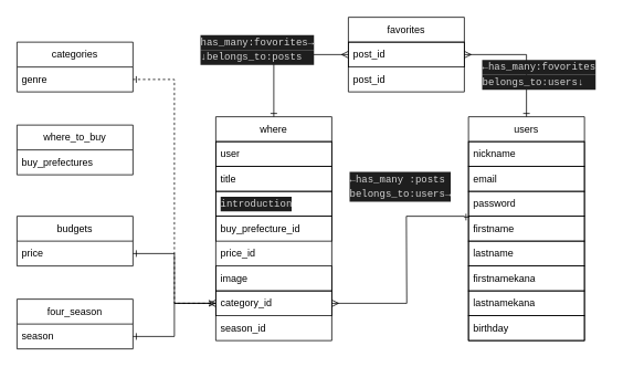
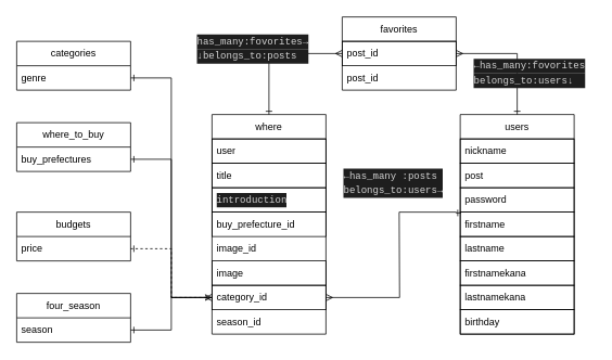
  <mxCell id="0" />
  <mxCell id="1" parent="0" />
  <mxCell id="2" value="users" style="swimlane;fontStyle=0;childLayout=stackLayout;horizontal=1;startSize=30;horizontalStack=0;resizeParent=1;resizeParentMax=0;resizeLast=0;collapsible=1;marginBottom=0;whiteSpace=wrap;html=1;" parent="1" vertex="1"><mxGeometry x="565" y="140" width="140" height="270" as="geometry" /></mxCell>
  <mxCell id="3" value="nickname" style="text;strokeColor=default;fillColor=none;align=left;verticalAlign=middle;spacingLeft=4;spacingRight=4;overflow=hidden;points=[[0,0.5],[1,0.5]];portConstraint=eastwest;rotatable=0;whiteSpace=wrap;html=1;" parent="2" vertex="1"><mxGeometry y="30" width="140" height="30" as="geometry" /></mxCell>
- <mxCell id="4" value="email" style="text;strokeColor=default;fillColor=none;align=left;verticalAlign=middle;spacingLeft=4;spacingRight=4;overflow=hidden;points=[[0,0.5],[1,0.5]];portConstraint=eastwest;rotatable=0;whiteSpace=wrap;html=1;" parent="2" vertex="1"><mxGeometry y="60" width="140" height="30" as="geometry" /></mxCell>
+ <mxCell id="4" value="post" style="text;strokeColor=default;fillColor=none;align=left;verticalAlign=middle;spacingLeft=4;spacingRight=4;overflow=hidden;points=[[0,0.5],[1,0.5]];portConstraint=eastwest;rotatable=0;whiteSpace=wrap;html=1;" parent="2" vertex="1"><mxGeometry y="60" width="140" height="30" as="geometry" /></mxCell>
  <mxCell id="5" value="password" style="text;strokeColor=default;fillColor=none;align=left;verticalAlign=middle;spacingLeft=4;spacingRight=4;overflow=hidden;points=[[0,0.5],[1,0.5]];portConstraint=eastwest;rotatable=0;whiteSpace=wrap;html=1;" parent="2" vertex="1"><mxGeometry y="90" width="140" height="30" as="geometry" /></mxCell>
  <mxCell id="6" value="firstname" style="text;strokeColor=default;fillColor=none;align=left;verticalAlign=middle;spacingLeft=4;spacingRight=4;overflow=hidden;points=[[0,0.5],[1,0.5]];portConstraint=eastwest;rotatable=0;whiteSpace=wrap;html=1;" parent="2" vertex="1"><mxGeometry y="120" width="140" height="30" as="geometry" /></mxCell>
  <mxCell id="7" value="lastname" style="text;strokeColor=default;fillColor=none;align=left;verticalAlign=middle;spacingLeft=4;spacingRight=4;overflow=hidden;points=[[0,0.5],[1,0.5]];portConstraint=eastwest;rotatable=0;whiteSpace=wrap;html=1;" parent="2" vertex="1"><mxGeometry y="150" width="140" height="30" as="geometry" /></mxCell>
  <mxCell id="8" value="firstnamekana" style="text;strokeColor=default;fillColor=none;align=left;verticalAlign=middle;spacingLeft=4;spacingRight=4;overflow=hidden;points=[[0,0.5],[1,0.5]];portConstraint=eastwest;rotatable=0;whiteSpace=wrap;html=1;" parent="2" vertex="1"><mxGeometry y="180" width="140" height="30" as="geometry" /></mxCell>
  <mxCell id="9" value="lastnamekana" style="text;strokeColor=default;fillColor=none;align=left;verticalAlign=middle;spacingLeft=4;spacingRight=4;overflow=hidden;points=[[0,0.5],[1,0.5]];portConstraint=eastwest;rotatable=0;whiteSpace=wrap;html=1;" parent="2" vertex="1"><mxGeometry y="210" width="140" height="30" as="geometry" /></mxCell>
  <mxCell id="10" value="birthday" style="text;strokeColor=default;fillColor=none;align=left;verticalAlign=middle;spacingLeft=4;spacingRight=4;overflow=hidden;points=[[0,0.5],[1,0.5]];portConstraint=eastwest;rotatable=0;whiteSpace=wrap;html=1;" parent="2" vertex="1"><mxGeometry y="240" width="140" height="30" as="geometry" /></mxCell>
  <mxCell id="11" value="where" style="swimlane;fontStyle=0;childLayout=stackLayout;horizontal=1;startSize=30;horizontalStack=0;resizeParent=1;resizeParentMax=0;resizeLast=0;collapsible=1;marginBottom=0;whiteSpace=wrap;html=1;" parent="1" vertex="1"><mxGeometry x="260" y="140" width="140" height="270" as="geometry" /></mxCell>
  <mxCell id="12" value="user" style="text;strokeColor=default;fillColor=none;align=left;verticalAlign=middle;spacingLeft=4;spacingRight=4;overflow=hidden;points=[[0,0.5],[1,0.5]];portConstraint=eastwest;rotatable=0;whiteSpace=wrap;html=1;" parent="11" vertex="1"><mxGeometry y="30" width="140" height="30" as="geometry" /></mxCell>
  <mxCell id="13" value="title" style="text;strokeColor=default;fillColor=none;align=left;verticalAlign=middle;spacingLeft=4;spacingRight=4;overflow=hidden;points=[[0,0.5],[1,0.5]];portConstraint=eastwest;rotatable=0;whiteSpace=wrap;html=1;" parent="11" vertex="1"><mxGeometry y="60" width="140" height="30" as="geometry" /></mxCell>
  <mxCell id="14" value="&lt;div style=&quot;color: rgb(212 , 212 , 212) ; background-color: rgb(30 , 30 , 30) ; font-family: &amp;#34;menlo&amp;#34; , &amp;#34;monaco&amp;#34; , &amp;#34;courier new&amp;#34; , monospace ; line-height: 18px&quot;&gt;introduction&lt;/div&gt;" style="text;strokeColor=default;fillColor=none;align=left;verticalAlign=middle;spacingLeft=4;spacingRight=4;overflow=hidden;points=[[0,0.5],[1,0.5]];portConstraint=eastwest;rotatable=0;whiteSpace=wrap;html=1;" parent="11" vertex="1"><mxGeometry y="90" width="140" height="30" as="geometry" /></mxCell>
  <mxCell id="15" value="buy_prefecture_id" style="text;strokeColor=default;fillColor=none;align=left;verticalAlign=middle;spacingLeft=4;spacingRight=4;overflow=hidden;points=[[0,0.5],[1,0.5]];portConstraint=eastwest;rotatable=0;whiteSpace=wrap;html=1;" parent="11" vertex="1"><mxGeometry y="120" width="140" height="30" as="geometry" /></mxCell>
- <mxCell id="16" value="price_id" style="text;strokeColor=none;fillColor=none;align=left;verticalAlign=middle;spacingLeft=4;spacingRight=4;overflow=hidden;points=[[0,0.5],[1,0.5]];portConstraint=eastwest;rotatable=0;whiteSpace=wrap;html=1;" parent="11" vertex="1"><mxGeometry y="150" width="140" height="30" as="geometry" /></mxCell>
+ <mxCell id="16" value="image_id" style="text;strokeColor=none;fillColor=none;align=left;verticalAlign=middle;spacingLeft=4;spacingRight=4;overflow=hidden;points=[[0,0.5],[1,0.5]];portConstraint=eastwest;rotatable=0;whiteSpace=wrap;html=1;" parent="11" vertex="1"><mxGeometry y="150" width="140" height="30" as="geometry" /></mxCell>
  <mxCell id="17" value="image" style="text;strokeColor=default;fillColor=none;align=left;verticalAlign=middle;spacingLeft=4;spacingRight=4;overflow=hidden;points=[[0,0.5],[1,0.5]];portConstraint=eastwest;rotatable=0;whiteSpace=wrap;html=1;" parent="11" vertex="1"><mxGeometry y="180" width="140" height="30" as="geometry" /></mxCell>
  <mxCell id="18" value="category_id" style="text;strokeColor=default;fillColor=none;align=left;verticalAlign=middle;spacingLeft=4;spacingRight=4;overflow=hidden;points=[[0,0.5],[1,0.5]];portConstraint=eastwest;rotatable=0;whiteSpace=wrap;html=1;" parent="11" vertex="1"><mxGeometry y="210" width="140" height="30" as="geometry" /></mxCell>
  <mxCell id="19" value="season_id" style="text;strokeColor=none;fillColor=none;align=left;verticalAlign=middle;spacingLeft=4;spacingRight=4;overflow=hidden;points=[[0,0.5],[1,0.5]];portConstraint=eastwest;rotatable=0;whiteSpace=wrap;html=1;" parent="11" vertex="1"><mxGeometry y="240" width="140" height="30" as="geometry" /></mxCell>
  <mxCell id="20" value="categories" style="swimlane;fontStyle=0;childLayout=stackLayout;horizontal=1;startSize=30;horizontalStack=0;resizeParent=1;resizeParentMax=0;resizeLast=0;collapsible=1;marginBottom=0;whiteSpace=wrap;html=1;" parent="1" vertex="1"><mxGeometry x="20" y="50" width="140" height="60" as="geometry" /></mxCell>
  <mxCell id="21" value="genre" style="text;strokeColor=none;fillColor=none;align=left;verticalAlign=middle;spacingLeft=4;spacingRight=4;overflow=hidden;points=[[0,0.5],[1,0.5]];portConstraint=eastwest;rotatable=0;whiteSpace=wrap;html=1;" parent="20" vertex="1"><mxGeometry y="30" width="140" height="30" as="geometry" /></mxCell>
  <mxCell id="22" value="where_to_buy" style="swimlane;fontStyle=0;childLayout=stackLayout;horizontal=1;startSize=30;horizontalStack=0;resizeParent=1;resizeParentMax=0;resizeLast=0;collapsible=1;marginBottom=0;whiteSpace=wrap;html=1;" parent="1" vertex="1"><mxGeometry x="20" y="150" width="140" height="60" as="geometry" /></mxCell>
  <mxCell id="23" value="&lt;span style=&quot;text-align: center;&quot;&gt;buy_prefectures&lt;/span&gt;" style="text;strokeColor=none;fillColor=none;align=left;verticalAlign=middle;spacingLeft=4;spacingRight=4;overflow=hidden;points=[[0,0.5],[1,0.5]];portConstraint=eastwest;rotatable=0;whiteSpace=wrap;html=1;" parent="22" vertex="1"><mxGeometry y="30" width="140" height="30" as="geometry" /></mxCell>
  <mxCell id="24" value="budgets" style="swimlane;fontStyle=0;childLayout=stackLayout;horizontal=1;startSize=30;horizontalStack=0;resizeParent=1;resizeParentMax=0;resizeLast=0;collapsible=1;marginBottom=0;whiteSpace=wrap;html=1;" parent="1" vertex="1"><mxGeometry x="20" y="260" width="140" height="60" as="geometry" /></mxCell>
  <mxCell id="25" value="&lt;span style=&quot;text-align: center;&quot;&gt;price&lt;/span&gt;" style="text;strokeColor=none;fillColor=none;align=left;verticalAlign=middle;spacingLeft=4;spacingRight=4;overflow=hidden;points=[[0,0.5],[1,0.5]];portConstraint=eastwest;rotatable=0;whiteSpace=wrap;html=1;" parent="24" vertex="1"><mxGeometry y="30" width="140" height="30" as="geometry" /></mxCell>
  <mxCell id="26" value="four_season" style="swimlane;fontStyle=0;childLayout=stackLayout;horizontal=1;startSize=30;horizontalStack=0;resizeParent=1;resizeParentMax=0;resizeLast=0;collapsible=1;marginBottom=0;whiteSpace=wrap;html=1;" parent="1" vertex="1"><mxGeometry x="20" y="360" width="140" height="60" as="geometry" /></mxCell>
  <mxCell id="27" value="&lt;span style=&quot;text-align: center;&quot;&gt;season&lt;/span&gt;" style="text;strokeColor=none;fillColor=none;align=left;verticalAlign=middle;spacingLeft=4;spacingRight=4;overflow=hidden;points=[[0,0.5],[1,0.5]];portConstraint=eastwest;rotatable=0;whiteSpace=wrap;html=1;" parent="26" vertex="1"><mxGeometry y="30" width="140" height="30" as="geometry" /></mxCell>
  <mxCell id="28" style="edgeStyle=orthogonalEdgeStyle;rounded=0;orthogonalLoop=1;jettySize=auto;html=1;exitX=1;exitY=0.5;exitDx=0;exitDy=0;entryX=0;entryY=0.5;entryDx=0;entryDy=0;startArrow=ERone;startFill=0;endArrow=classic;endFill=0;" parent="1" source="27" target="18" edge="1"><mxGeometry relative="1" as="geometry" /></mxCell>
  <mxCell id="29" style="edgeStyle=orthogonalEdgeStyle;rounded=0;orthogonalLoop=1;jettySize=auto;html=1;exitX=1;exitY=0.5;exitDx=0;exitDy=0;startArrow=ERone;startFill=0;endArrow=none;endFill=0;" parent="1" edge="1"><mxGeometry relative="1" as="geometry"><mxPoint x="160" y="405" as="sourcePoint" /><mxPoint x="160" y="405" as="targetPoint" /></mxGeometry></mxCell>
- <mxCell id="30" style="edgeStyle=orthogonalEdgeStyle;rounded=0;orthogonalLoop=1;jettySize=auto;html=1;exitX=1;exitY=0.5;exitDx=0;exitDy=0;entryX=0;entryY=0.5;entryDx=0;entryDy=0;startArrow=ERone;startFill=0;endArrow=none;endFill=0;" parent="1" source="25" target="18" edge="1"><mxGeometry relative="1" as="geometry" /></mxCell>
- <mxCell id="32" style="edgeStyle=orthogonalEdgeStyle;rounded=0;orthogonalLoop=1;jettySize=auto;html=1;exitX=1;exitY=0.5;exitDx=0;exitDy=0;entryX=0;entryY=0.5;entryDx=0;entryDy=0;startArrow=ERone;startFill=0;endArrow=ERmany;endFill=0;dashed=1;" parent="1" source="21" target="18" edge="1"><mxGeometry relative="1" as="geometry" /></mxCell>
+ <mxCell id="30" style="edgeStyle=orthogonalEdgeStyle;rounded=0;orthogonalLoop=1;jettySize=auto;html=1;exitX=1;exitY=0.5;exitDx=0;exitDy=0;entryX=0;entryY=0.5;entryDx=0;entryDy=0;startArrow=ERone;startFill=0;endArrow=none;endFill=0;dashed=1;" parent="1" source="25" target="18" edge="1"><mxGeometry relative="1" as="geometry" /></mxCell>
+ <mxCell id="31" style="edgeStyle=orthogonalEdgeStyle;rounded=0;orthogonalLoop=1;jettySize=auto;html=1;exitX=1;exitY=0.5;exitDx=0;exitDy=0;startArrow=ERone;startFill=0;endArrow=none;endFill=0;" parent="1" source="23" target="18" edge="1"><mxGeometry relative="1" as="geometry" /></mxCell>
+ <mxCell id="32" style="edgeStyle=orthogonalEdgeStyle;rounded=0;orthogonalLoop=1;jettySize=auto;html=1;exitX=1;exitY=0.5;exitDx=0;exitDy=0;entryX=0;entryY=0.5;entryDx=0;entryDy=0;startArrow=ERone;startFill=0;endArrow=ERmany;endFill=0;" parent="1" source="21" target="18" edge="1"><mxGeometry relative="1" as="geometry" /></mxCell>
  <mxCell id="33" style="edgeStyle=orthogonalEdgeStyle;rounded=0;orthogonalLoop=1;jettySize=auto;html=1;startArrow=none;startFill=0;endArrow=ERone;endFill=0;entryX=0.007;entryY=0.033;entryDx=0;entryDy=0;entryPerimeter=0;" parent="1" target="6" edge="1"><mxGeometry relative="1" as="geometry"><mxPoint x="490" y="260" as="sourcePoint" /><mxPoint x="560" y="260" as="targetPoint" /><Array as="points"><mxPoint x="560" y="260" /><mxPoint x="560" y="261" /></Array></mxGeometry></mxCell>
  <mxCell id="34" value="favorites" style="swimlane;fontStyle=0;childLayout=stackLayout;horizontal=1;startSize=30;horizontalStack=0;resizeParent=1;resizeParentMax=0;resizeLast=0;collapsible=1;marginBottom=0;whiteSpace=wrap;html=1;" parent="1" vertex="1"><mxGeometry x="420" y="20" width="140" height="90" as="geometry" /></mxCell>
  <mxCell id="35" value="post_id" style="text;strokeColor=default;fillColor=none;align=left;verticalAlign=middle;spacingLeft=4;spacingRight=4;overflow=hidden;points=[[0,0.5],[1,0.5]];portConstraint=eastwest;rotatable=0;whiteSpace=wrap;html=1;" parent="34" vertex="1"><mxGeometry y="30" width="140" height="30" as="geometry" /></mxCell>
  <mxCell id="36" value="post_id" style="text;strokeColor=none;fillColor=none;align=left;verticalAlign=middle;spacingLeft=4;spacingRight=4;overflow=hidden;points=[[0,0.5],[1,0.5]];portConstraint=eastwest;rotatable=0;whiteSpace=wrap;html=1;" parent="34" vertex="1"><mxGeometry y="60" width="140" height="30" as="geometry" /></mxCell>
  <mxCell id="37" style="edgeStyle=orthogonalEdgeStyle;rounded=0;orthogonalLoop=1;jettySize=auto;html=1;exitX=0;exitY=0.5;exitDx=0;exitDy=0;entryX=0.5;entryY=0;entryDx=0;entryDy=0;startArrow=ERmany;startFill=0;endArrow=ERone;endFill=0;" parent="1" source="35" target="11" edge="1"><mxGeometry relative="1" as="geometry" /></mxCell>
  <mxCell id="38" style="edgeStyle=orthogonalEdgeStyle;rounded=0;orthogonalLoop=1;jettySize=auto;html=1;exitX=1;exitY=0.5;exitDx=0;exitDy=0;startArrow=ERmany;startFill=0;endArrow=ERone;endFill=0;" parent="1" source="35" target="2" edge="1"><mxGeometry relative="1" as="geometry" /></mxCell>
  <mxCell id="39" value="&lt;div style=&quot;color: rgb(212 , 212 , 212) ; background-color: rgb(30 , 30 , 30) ; font-family: &amp;#34;menlo&amp;#34; , &amp;#34;monaco&amp;#34; , &amp;#34;courier new&amp;#34; , monospace ; font-weight: normal ; font-size: 12px ; line-height: 18px&quot;&gt;has_many:fovorites→&lt;/div&gt;&lt;div style=&quot;color: rgb(212 , 212 , 212) ; background-color: rgb(30 , 30 , 30) ; font-family: &amp;#34;menlo&amp;#34; , &amp;#34;monaco&amp;#34; , &amp;#34;courier new&amp;#34; , monospace ; font-weight: normal ; font-size: 12px ; line-height: 18px&quot;&gt;↓belongs_to:posts&lt;/div&gt;" style="text;whiteSpace=wrap;html=1;" vertex="1" parent="1"><mxGeometry x="240" y="35" width="140" height="60" as="geometry" /></mxCell>
  <mxCell id="40" value="&lt;div style=&quot;color: rgb(212 , 212 , 212) ; background-color: rgb(30 , 30 , 30) ; font-family: &amp;#34;menlo&amp;#34; , &amp;#34;monaco&amp;#34; , &amp;#34;courier new&amp;#34; , monospace ; font-weight: normal ; font-size: 12px ; line-height: 18px&quot;&gt;←has_many:fovorites&lt;/div&gt;&lt;div style=&quot;color: rgb(212 , 212 , 212) ; background-color: rgb(30 , 30 , 30) ; font-family: &amp;#34;menlo&amp;#34; , &amp;#34;monaco&amp;#34; , &amp;#34;courier new&amp;#34; , monospace ; font-weight: normal ; font-size: 12px ; line-height: 18px&quot;&gt;belongs_to:users↓&lt;/div&gt;" style="text;whiteSpace=wrap;html=1;" vertex="1" parent="1"><mxGeometry x="580" y="65" width="150" height="60" as="geometry" /></mxCell>
  <mxCell id="41" value="&lt;div style=&quot;color: rgb(212 , 212 , 212) ; background-color: rgb(30 , 30 , 30) ; font-family: &amp;#34;menlo&amp;#34; , &amp;#34;monaco&amp;#34; , &amp;#34;courier new&amp;#34; , monospace ; font-weight: normal ; font-size: 12px ; line-height: 18px&quot;&gt;&lt;div&gt;&lt;span style=&quot;color: #d4d4d4&quot;&gt;←has_many :posts&lt;/span&gt;&lt;/div&gt;&lt;div&gt;belongs_to:users→&lt;/div&gt;&lt;/div&gt;" style="text;whiteSpace=wrap;html=1;rotation=0;" vertex="1" parent="1"><mxGeometry x="420" y="200" width="130" height="40" as="geometry" /></mxCell>
  <mxCell id="42" value="" style="edgeStyle=orthogonalEdgeStyle;rounded=0;orthogonalLoop=1;jettySize=auto;html=1;exitX=1;exitY=0.5;exitDx=0;exitDy=0;startArrow=ERmany;startFill=0;endArrow=none;endFill=0;" edge="1" parent="1" source="18"><mxGeometry relative="1" as="geometry"><mxPoint x="400" y="365" as="sourcePoint" /><mxPoint x="490" y="260" as="targetPoint" /></mxGeometry></mxCell>
